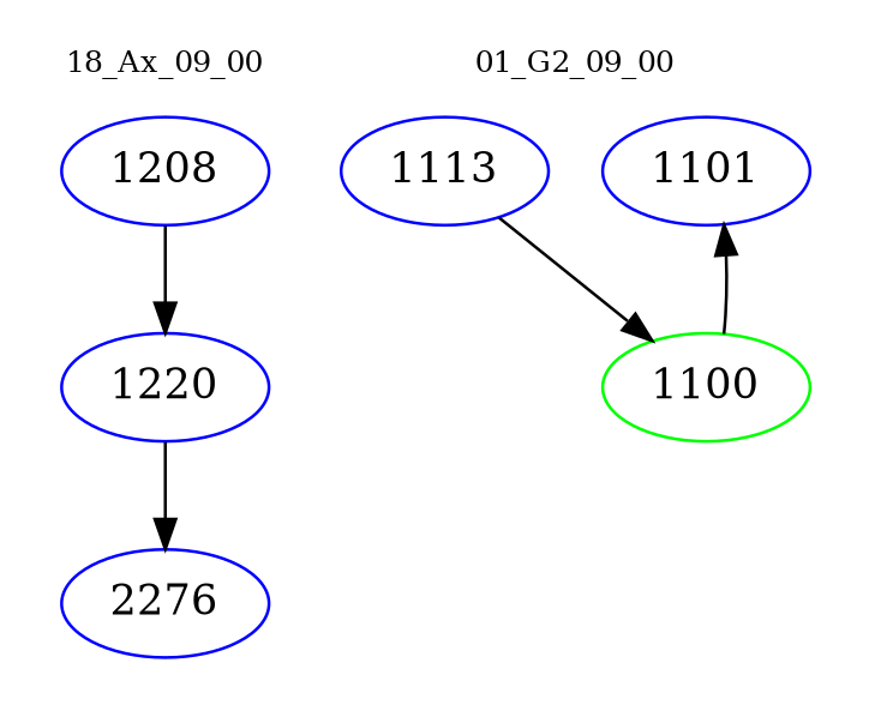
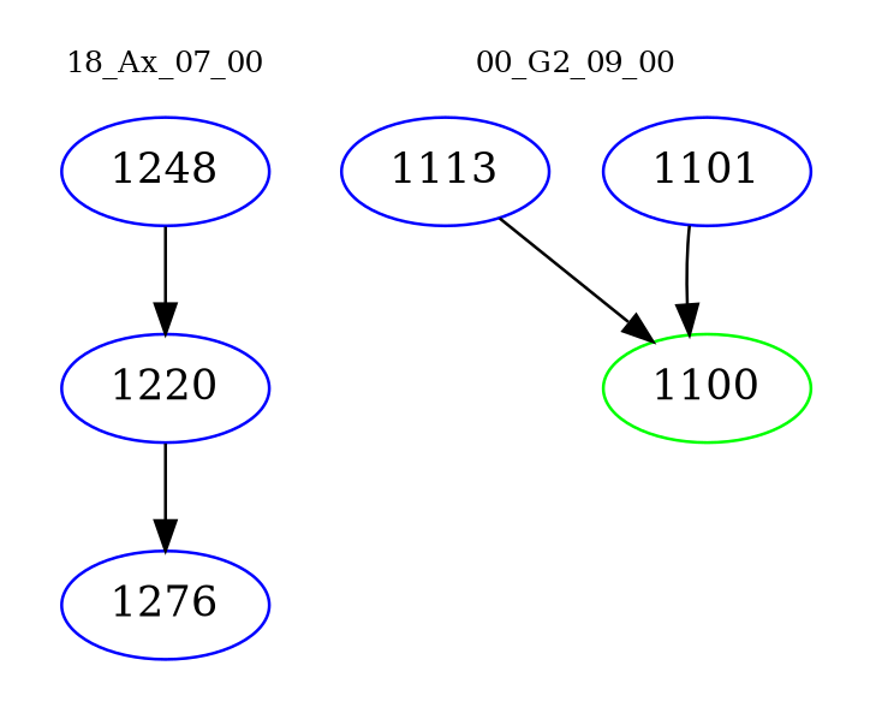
  digraph {
    node [color=blue]
    edge [color=black]
-   n1 [label=1208]
+   n1 [label=1248]
    n2 [label=1220]
-   n3 [label=2276]
+   n3 [label=1276]
    n4 [label=1101]
    n5 [color=green label=1100]
    n6 [label=1113]
    subgraph cluster_1 {
      color=white
      fontsize=10
-     label="18_Ax_09_00"
+     label="18_Ax_07_00"
      n1
      n2
      n3
    }
    subgraph cluster_2 {
      color=white
      fontsize=10
-     label="01_G2_09_00"
+     label="00_G2_09_00"
      n4
      n5
      n6
    }
    n1 -> n2
    n2 -> n3
-   n5 -> n4
+   n4 -> n5
    n6 -> n5
  }
